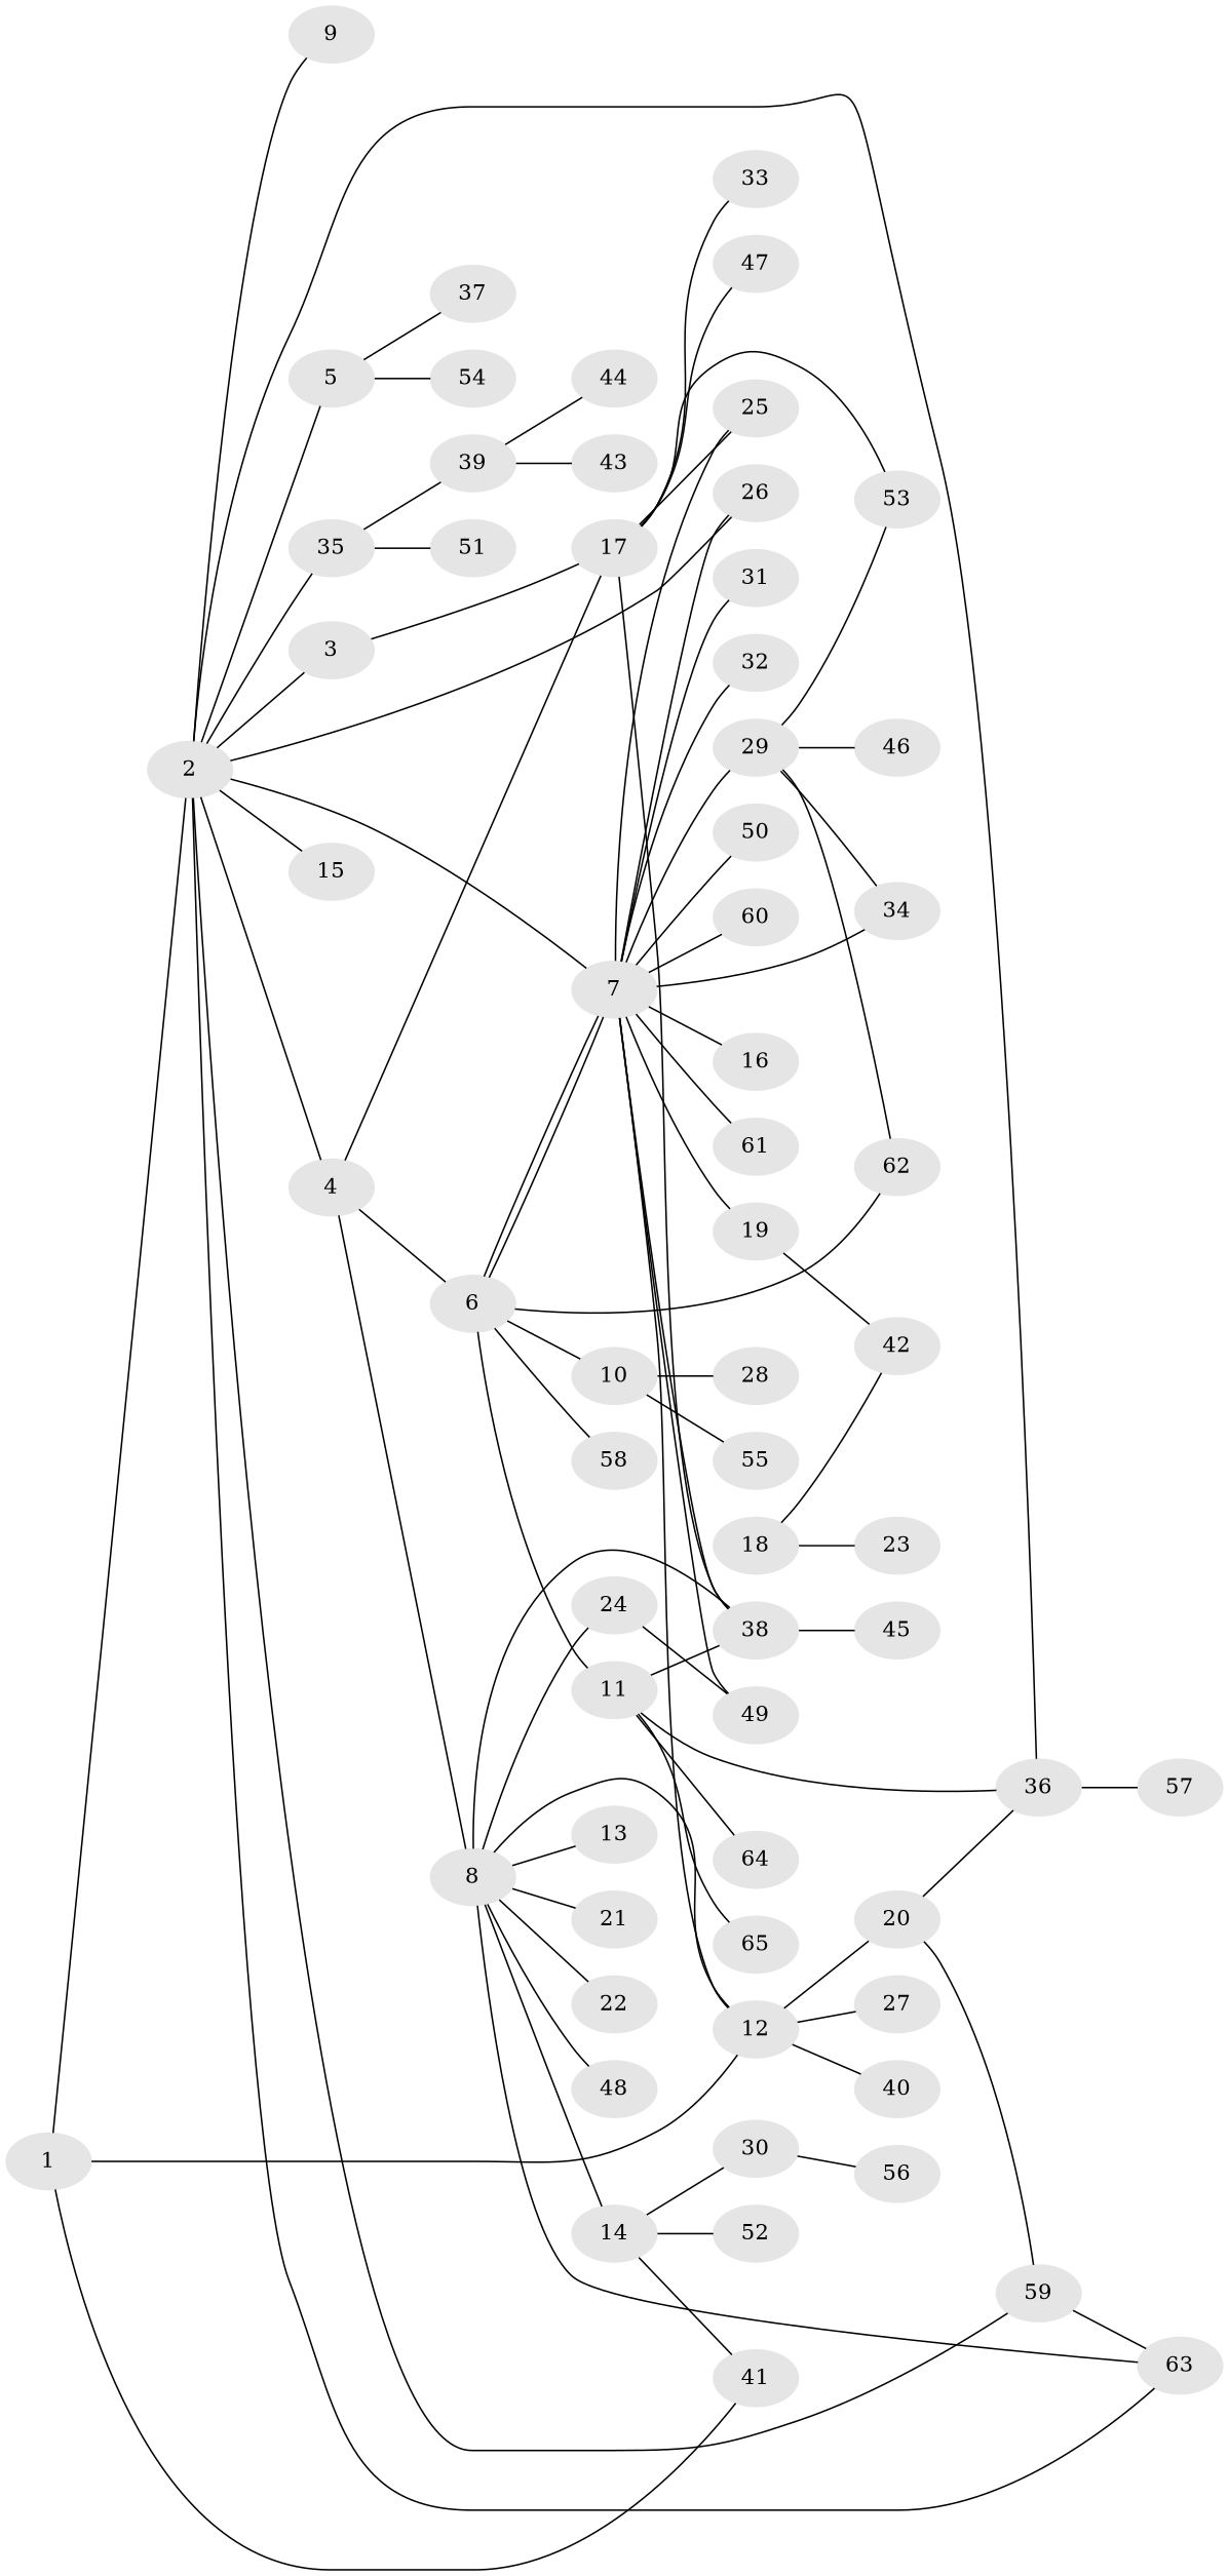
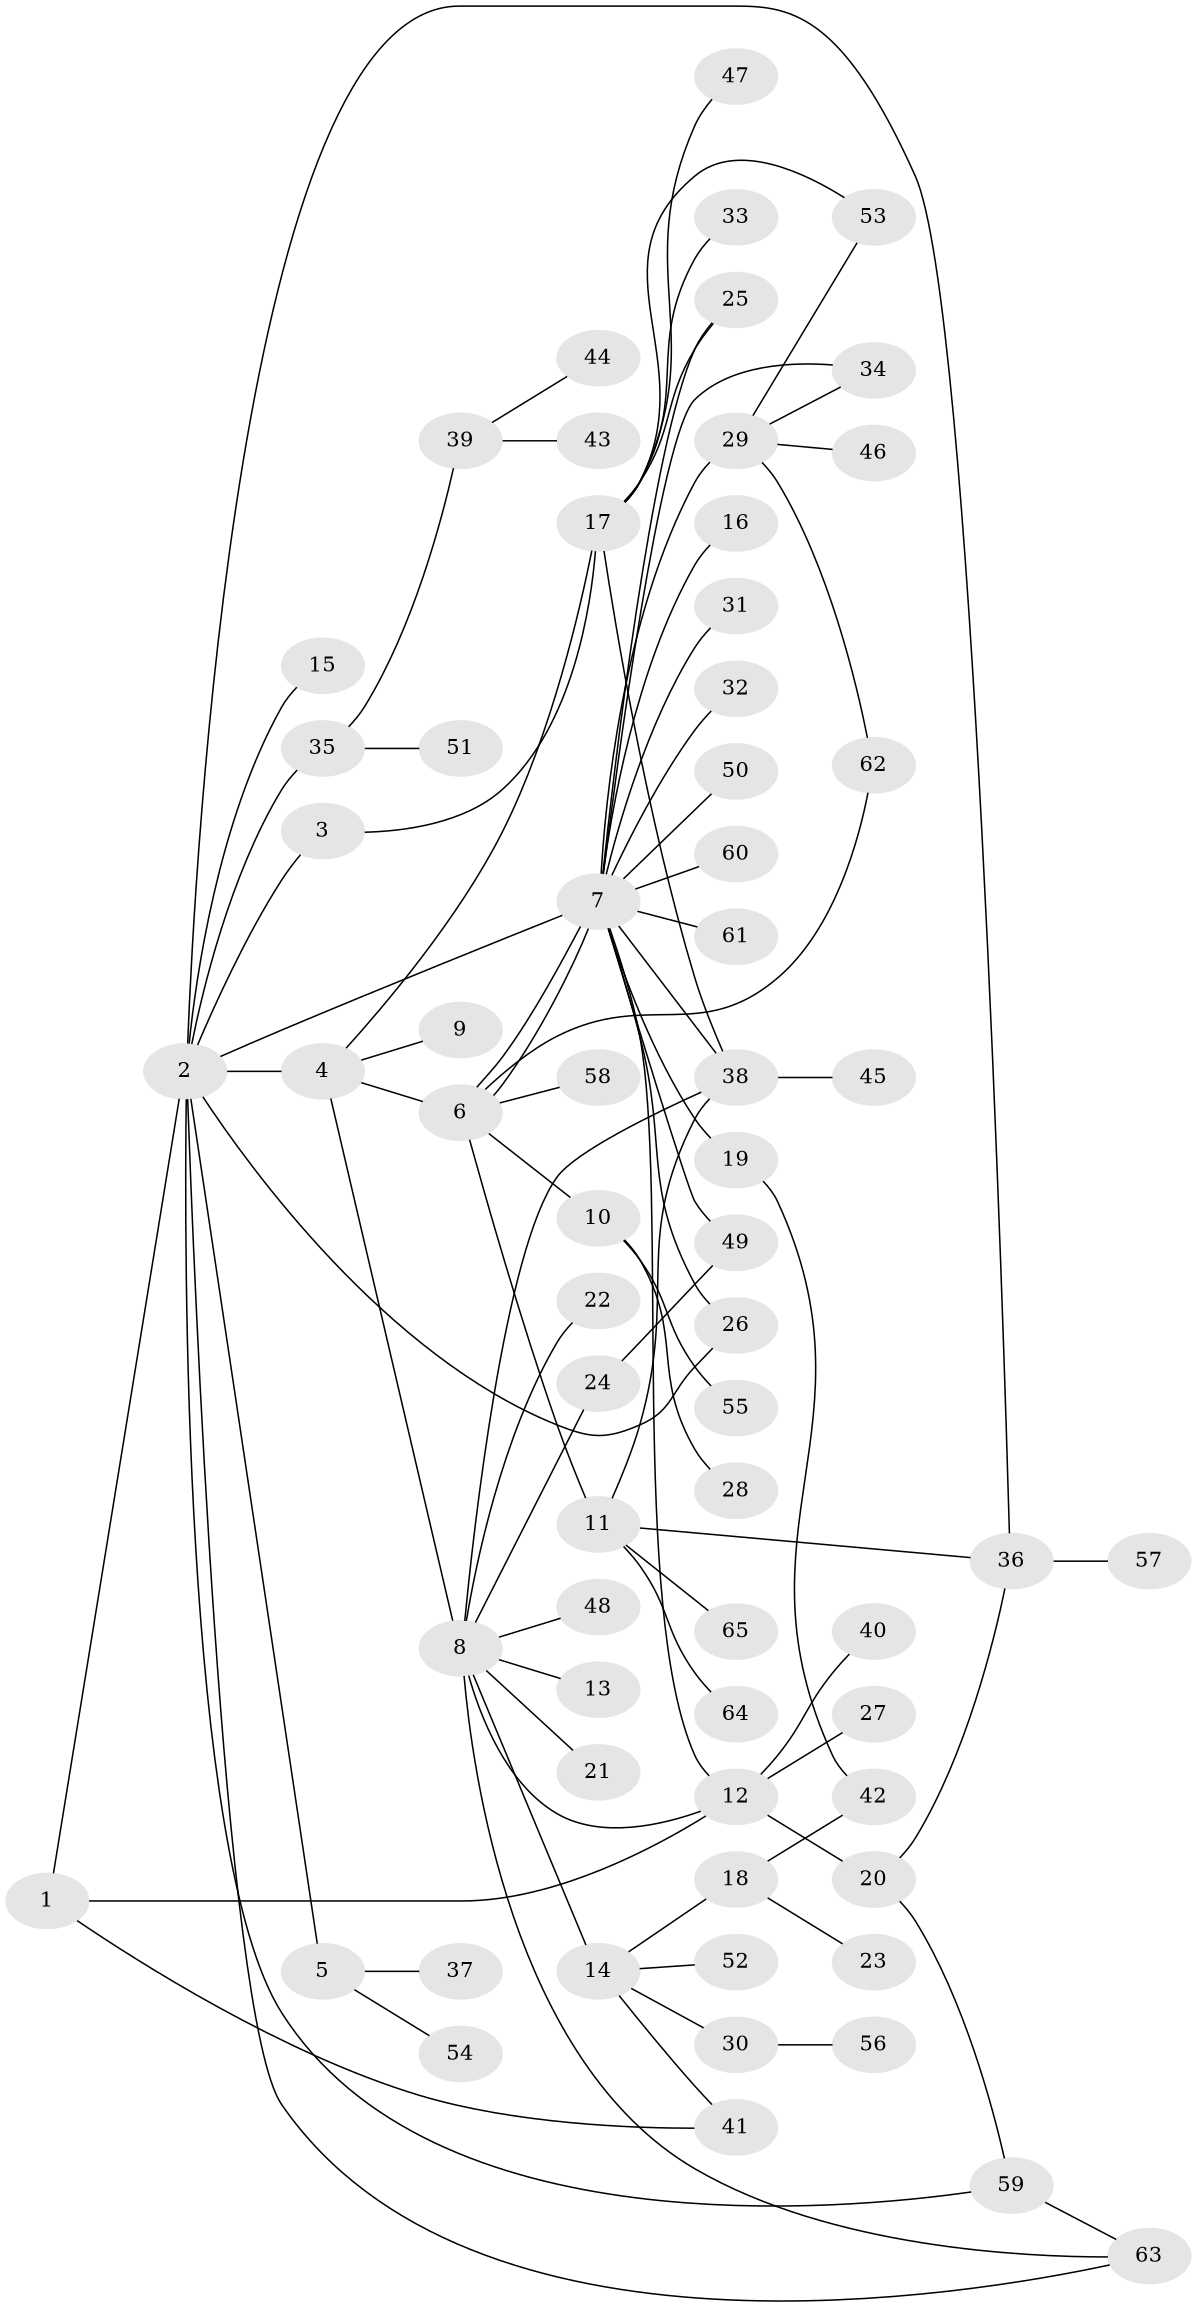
  graph {
    rankdir=LR
    node [color=gray90 style=filled]
    1
    2
    12
    41
    3
    4
    5
    7
    15
    26
    35
    36
    59
    63
    20
    27
    40
    17
    6
    8
    9
    37
    54
    16
    19
    25
    29
    31
    32
    34
    38
    49
    50
    60
    61
    33
    47
    53
    39
    51
    57
    10
    11
    58
    62
    13
    14
    21
    22
    24
    48
    28
    55
    64
    65
    42
    46
    45
    18
    30
    52
    23
    56
    43
    44
    1 -- 2
    1 -- 12
    1 -- 41
    2 -- 3
    2 -- 4
    2 -- 5
    2 -- 7
    2 -- 15
    2 -- 26
    2 -- 35
    2 -- 36
    2 -- 59
    2 -- 63
    12 -- 20
    12 -- 27
    12 -- 40
    3 -- 17
    4 -- 17
    4 -- 6
    4 -- 8
-   2 -- 9
+   4 -- 9
    5 -- 37
    5 -- 54
    7 -- 12
    7 -- 26
    7 -- 16
    7 -- 19
    7 -- 25
    7 -- 29
    7 -- 31
    7 -- 32
    7 -- 34
    7 -- 38
    7 -- 49
    7 -- 50
    7 -- 60
    7 -- 61
    35 -- 39
    35 -- 51
    36 -- 57
    59 -- 63
    20 -- 36
    20 -- 59
    17 -- 25
    17 -- 38
    17 -- 33
    17 -- 47
    17 -- 53
    6 -- 7
    6 -- 7
    6 -- 10
    6 -- 11
    6 -- 58
    6 -- 62
    8 -- 12
    8 -- 63
    8 -- 38
    8 -- 13
    8 -- 14
    8 -- 21
    8 -- 22
    8 -- 24
    8 -- 48
    19 -- 42
    29 -- 34
    29 -- 53
    29 -- 62
    29 -- 46
    38 -- 45
    39 -- 43
    39 -- 44
    10 -- 28
    10 -- 55
    11 -- 36
    11 -- 38
    11 -- 64
    11 -- 65
    14 -- 41
+   14 -- 18
    14 -- 30
    14 -- 52
    24 -- 49
    18 -- 42
    18 -- 23
    30 -- 56
  }
